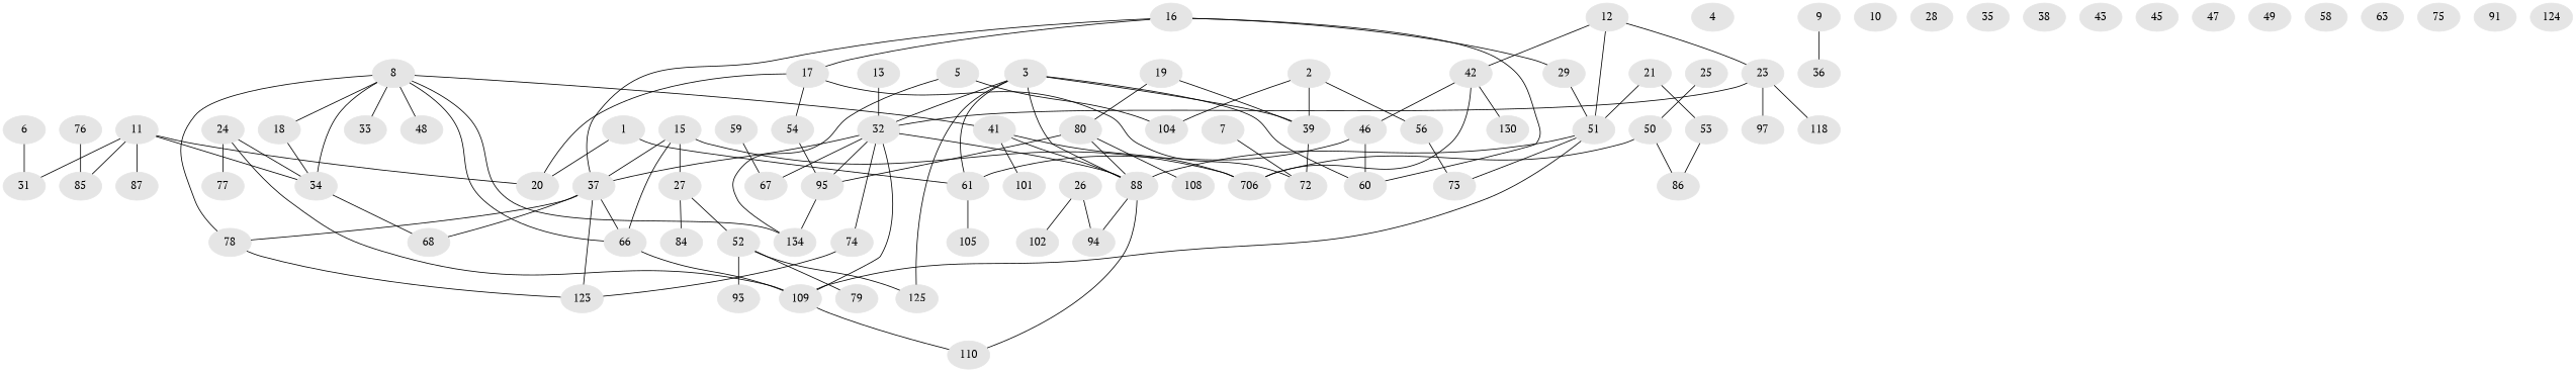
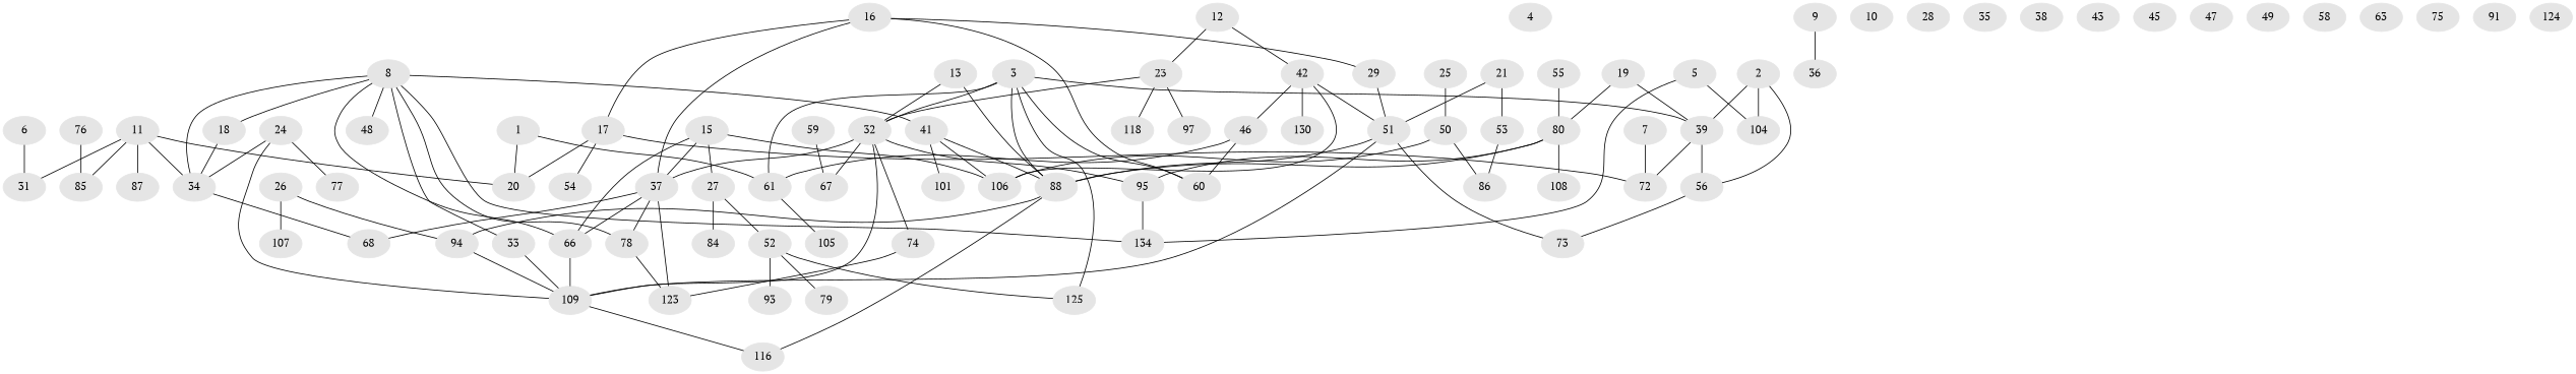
  graph {
    fontname="PT Serif"
    node [color=gray90 fontname="PT Serif" style=filled]
    edge [fontname="PT Serif"]
    1 [super="+107"]
    20 [super="+113"]
    61 [super="+89"]
    105
    39 [super="+137"]
    56 [super="+122"]
    72 [super="+112"]
    2
    104
    73
    3 [super="+22"]
    32 [super="+65"]
    60 [super="+129"]
    88 [super="+90"]
    125
    37 [super="+133"]
    109 [super="+127"]
    67 [super="+126"]
    74 [super="+111"]
    95 [super="+117"]
    94
-   110
+   110 [label=116]
    4
    5 [super="+57"]
    134
    31 [super="+62"]
    6
    7 [super="+44"]
    8 [super="+98"]
    18
    33 [super="+128"]
    34 [super="+121"]
    41 [super="+120"]
    48
    66
    78 [super="+114"]
    68 [super="+103"]
-   106 [label=706]
+   106
    101
    123
    36 [super="+116"]
    9
    10
    11 [super="+30"]
    85
    87
    23 [super="+82"]
    97
    118
    12
    42 [super="+96"]
    51 [super="+64"]
    46 [super="+71"]
    130
    13 [super="+135"]
    15 [super="+100"]
    27
    52 [super="+69"]
    84
    16 [super="+136"]
    17 [super="+40"]
    29 [super="+115"]
    54
    19 [super="+119"]
    80 [super="+92"]
    108
    21
    53 [super="+83"]
    86
    24 [super="+132"]
    77
    50 [super="+70"]
    25
    26
-   102
+   102 [label=107]
    79
    93 [super="+99"]
    28
    35
    38
    43
    45
    47
    49
+   55 [super="+81"]
    58
    59
    63 [super="+131"]
    75
    76
    91
    124
    1 -- 20
    1 -- 61
    61 -- 105
+   39 -- 56
    39 -- 72
    56 -- 73
    2 -- 39
    2 -- 56
    2 -- 104
    3 -- 61
    3 -- 39
    3 -- 32
    3 -- 60
    3 -- 88
    3 -- 125
-   32 -- 88
+   13 -- 88
    32 -- 37
    32 -- 109
    32 -- 67
    32 -- 74
    32 -- 95
    88 -- 94
    88 -- 110
    37 -- 66
    37 -- 78
    37 -- 68
    37 -- 123
    109 -- 110
    74 -- 123
    95 -- 134
+   94 -- 109
    5 -- 104
    5 -- 134
    6 -- 31
    7 -- 72
    8 -- 134
    8 -- 18
    8 -- 33
    8 -- 34
    8 -- 41
    8 -- 48
    8 -- 66
    8 -- 78
    18 -- 34
+   33 -- 109
    34 -- 68
    41 -- 88
    41 -- 106
    41 -- 101
    66 -- 109
    78 -- 123
    9 -- 36
    11 -- 20
    11 -- 31
    11 -- 34
    11 -- 85
    11 -- 87
    23 -- 32
    23 -- 97
    23 -- 118
    12 -- 23
    12 -- 42
    42 -- 106
-   12 -- 51
+   42 -- 51
    42 -- 46
    42 -- 130
    51 -- 73
    51 -- 88
    51 -- 109
    46 -- 61
    46 -- 60
    13 -- 32
    15 -- 37
    15 -- 66
    15 -- 106
    15 -- 27
    27 -- 52
    27 -- 84
    52 -- 125
    52 -- 79
    52 -- 93 [weight=2]
    16 -- 60
    16 -- 37
    16 -- 17
    16 -- 29
    17 -- 20
    17 -- 72
    17 -- 54
    29 -- 51
-   54 -- 95
    19 -- 39
    19 -- 80
    80 -- 88
    80 -- 95
    80 -- 108
    21 -- 51
    21 -- 53
    53 -- 86
    24 -- 109
    24 -- 34
    24 -- 77
    50 -- 106
    50 -- 86
    25 -- 50
    26 -- 94
    26 -- 102
+   55 -- 80
    59 -- 67
    76 -- 85
  }
